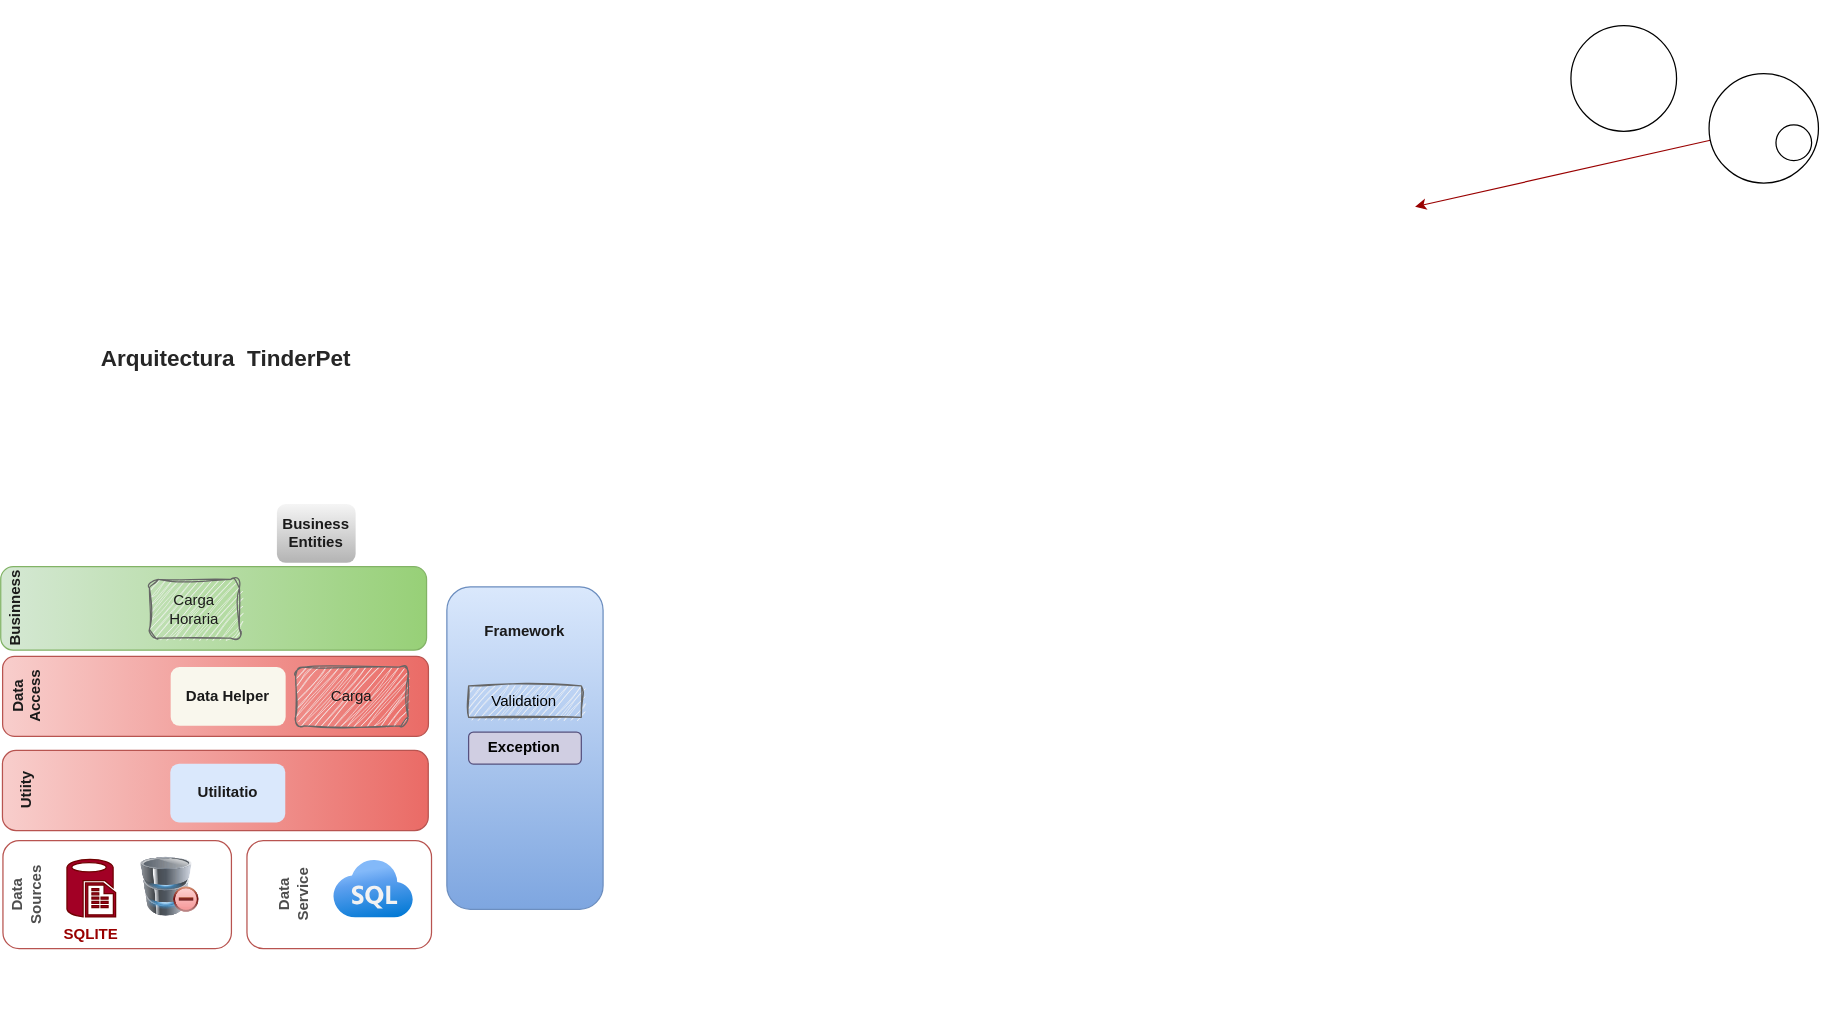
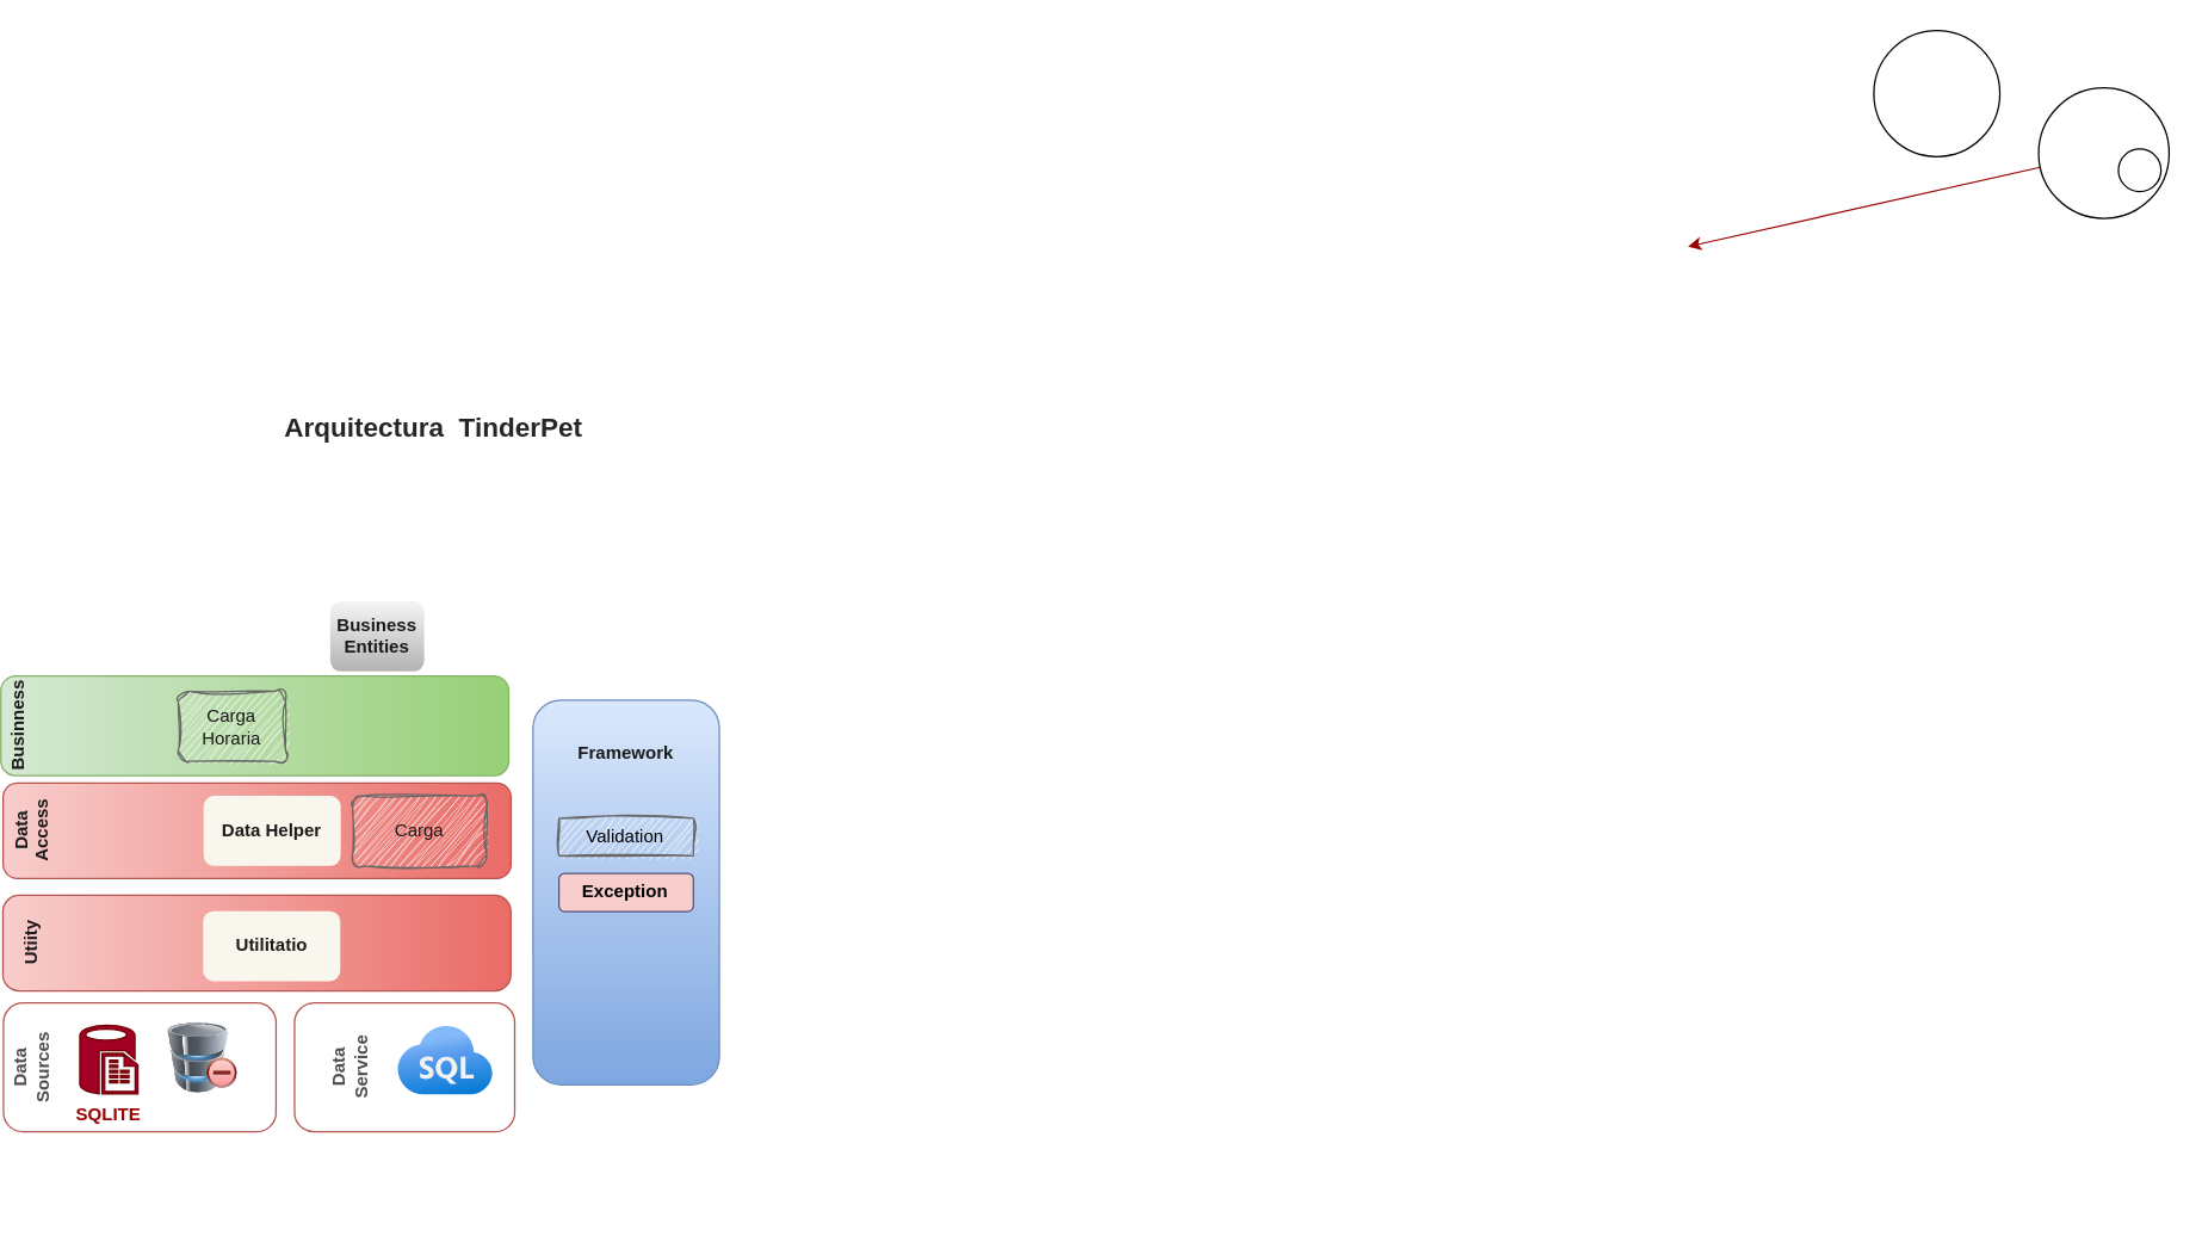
  <mxCell id="0" />
  <mxCell id="1" parent="0" />
  <mxCell id="2" value="&lt;font color=&quot;#1a1a1a&quot;&gt;&lt;b&gt;Data&lt;br&gt;Access&lt;br&gt;&lt;br&gt;&lt;br&gt;&lt;br&gt;&lt;br&gt;&lt;br&gt;&lt;br&gt;&lt;br&gt;&lt;br&gt;&lt;br&gt;&lt;br&gt;&lt;br&gt;&lt;br&gt;&lt;br&gt;&lt;br&gt;&lt;br&gt;&lt;br&gt;&lt;br&gt;&lt;br&gt;&lt;br&gt;&lt;br&gt;&lt;/b&gt;&lt;br&gt;&lt;/font&gt;" style="rounded=1;whiteSpace=wrap;html=1;fillColor=#f8cecc;strokeColor=#b85450;rotation=-90;gradientColor=#ea6b66;" parent="1" vertex="1"><mxGeometry x="109.86" y="386.34" width="64.03" height="340.74" as="geometry" /></mxCell>
- <mxCell id="3" value="&lt;font color=&quot;#262626&quot; style=&quot;font-size: 18px;&quot;&gt;&lt;b style=&quot;&quot;&gt;Arquitectura&amp;nbsp; TinderPet&lt;/b&gt;&lt;/font&gt;" style="text;html=1;strokeColor=none;fillColor=none;align=center;verticalAlign=middle;whiteSpace=wrap;rounded=0;labelBackgroundColor=none;fontColor=#333333;" parent="1" vertex="1"><mxGeometry x="28" y="272" width="245" height="30" as="geometry" /></mxCell>
+ <mxCell id="3" value="&lt;font color=&quot;#262626&quot; style=&quot;font-size: 18px;&quot;&gt;&lt;b style=&quot;&quot;&gt;Arquitectura&amp;nbsp; TinderPet&lt;/b&gt;&lt;/font&gt;" style="text;html=1;strokeColor=none;fillColor=none;align=center;verticalAlign=middle;whiteSpace=wrap;rounded=0;labelBackgroundColor=none;fontColor=#333333;" parent="1" vertex="1"><mxGeometry x="138" y="272" width="245" height="30" as="geometry" /></mxCell>
  <mxCell id="4" value="&lt;font color=&quot;#1a1a1a&quot;&gt;&lt;b&gt;Data Helper&lt;/b&gt;&lt;br&gt;&lt;/font&gt;" style="rounded=1;whiteSpace=wrap;html=1;fillColor=#f9f7ed;strokeColor=none;" parent="1" vertex="1"><mxGeometry x="106" y="533.32" width="92" height="47" as="geometry" /></mxCell>
  <mxCell id="5" value="&lt;font color=&quot;#1a1a1a&quot;&gt;Carga&lt;br&gt;&lt;/font&gt;" style="rounded=1;whiteSpace=wrap;html=1;fillColor=#f5f5f5;strokeColor=#666666;sketch=1;curveFitting=1;jiggle=2;fontColor=#333333;" parent="1" vertex="1"><mxGeometry x="206" y="533.32" width="90" height="47" as="geometry" /></mxCell>
  <mxCell id="6" value="&lt;font color=&quot;#1a1a1a&quot;&gt;&lt;b&gt;Framework&lt;/b&gt;&lt;br&gt;&lt;br&gt;&lt;br&gt;&lt;br&gt;&lt;br&gt;&lt;br&gt;&lt;br&gt;&lt;br&gt;&lt;br&gt;&lt;br&gt;&lt;br&gt;&lt;br&gt;&lt;br&gt;&lt;br&gt;&lt;/font&gt;" style="rounded=1;whiteSpace=wrap;html=1;fillColor=#dae8fc;strokeColor=#6c8ebf;gradientColor=#7ea6e0;" parent="1" vertex="1"><mxGeometry x="327" y="469.08" width="125" height="258" as="geometry" /></mxCell>
  <mxCell id="7" value="&lt;span style=&quot;&quot;&gt;&lt;font color=&quot;#000000&quot;&gt;Validation&lt;/font&gt;&lt;/span&gt;" style="whiteSpace=wrap;html=1;fillColor=#f5f5f5;strokeColor=#666666;fontColor=#333333;sketch=1;curveFitting=1;jiggle=2;rounded=0;" parent="1" vertex="1"><mxGeometry x="344.4" y="548.3" width="90.19" height="25.14" as="geometry" /></mxCell>
- <mxCell id="8" value="&lt;span style=&quot;&quot;&gt;&lt;font color=&quot;#000000&quot;&gt;&lt;b&gt;Exception&lt;/b&gt;&lt;/font&gt;&lt;/span&gt;" style="rounded=1;whiteSpace=wrap;html=1;fillColor=#d0cee2;strokeColor=#56517e;" parent="1" vertex="1"><mxGeometry x="344.4" y="585.3" width="90.19" height="25.56" as="geometry" /></mxCell>
+ <mxCell id="8" value="&lt;span style=&quot;&quot;&gt;&lt;font color=&quot;#000000&quot;&gt;&lt;b&gt;Exception&lt;/b&gt;&lt;/font&gt;&lt;/span&gt;" style="rounded=1;whiteSpace=wrap;html=1;fillColor=#f8cecc;strokeColor=#56517e;" parent="1" vertex="1"><mxGeometry x="344.4" y="585.3" width="90.19" height="25.56" as="geometry" /></mxCell>
  <mxCell id="9" value="&lt;font color=&quot;#1a1a1a&quot;&gt;&lt;b&gt;Businness&lt;br&gt;&lt;br&gt;&lt;br&gt;&lt;br&gt;&lt;br&gt;&lt;br&gt;&lt;br&gt;&lt;br&gt;&lt;br&gt;&lt;br&gt;&lt;br&gt;&lt;br&gt;&lt;br&gt;&lt;br&gt;&lt;br&gt;&lt;br&gt;&lt;br&gt;&lt;br&gt;&lt;br&gt;&lt;br&gt;&lt;br&gt;&lt;br&gt;&lt;/b&gt;&lt;br&gt;&lt;/font&gt;" style="rounded=1;whiteSpace=wrap;html=1;fillColor=#d5e8d4;strokeColor=#82b366;rotation=-90;gradientColor=#97d077;" parent="1" vertex="1"><mxGeometry x="106.99" y="316" width="66.78" height="340.74" as="geometry" /></mxCell>
  <mxCell id="10" value="&lt;font color=&quot;#1a1a1a&quot;&gt;&lt;b&gt;Business Entities&lt;/b&gt;&lt;/font&gt;" style="rounded=1;whiteSpace=wrap;html=1;fillColor=#f5f5f5;strokeColor=none;gradientColor=#b3b3b3;" parent="1" vertex="1"><mxGeometry x="191" y="402.87" width="63" height="47" as="geometry" /></mxCell>
  <mxCell id="11" value="&lt;font color=&quot;#1a1a1a&quot;&gt;Carga&lt;br&gt;Horaria&lt;br&gt;&lt;/font&gt;" style="rounded=1;whiteSpace=wrap;html=1;fillColor=#f5f5f5;strokeColor=#666666;fontColor=#333333;sketch=1;curveFitting=1;jiggle=2;" parent="1" vertex="1"><mxGeometry x="89" y="463.08" width="72" height="47" as="geometry" /></mxCell>
  <mxCell id="12" value="&lt;b style=&quot;&quot;&gt;&lt;font color=&quot;#4d4d4d&quot;&gt;Data&lt;br&gt;Sources&lt;br&gt;&lt;br&gt;&lt;br&gt;&lt;br&gt;&lt;br&gt;&lt;br&gt;&lt;br&gt;&lt;br&gt;&lt;br&gt;&lt;br&gt;&lt;/font&gt;&lt;br&gt;&lt;/b&gt;" style="rounded=1;whiteSpace=wrap;html=1;fillColor=none;strokeColor=#b85450;rotation=-90;gradientColor=#ea6b66;" parent="1" vertex="1"><mxGeometry x="20" y="624" width="86.37" height="182.83" as="geometry" /></mxCell>
  <mxCell id="13" value="&lt;b style=&quot;&quot;&gt;&lt;font color=&quot;#4d4d4d&quot;&gt;Data&lt;br&gt;Service&lt;br&gt;&lt;br&gt;&lt;br&gt;&lt;br&gt;&lt;br&gt;&lt;/font&gt;&lt;br&gt;&lt;/b&gt;" style="rounded=1;whiteSpace=wrap;html=1;fillColor=none;strokeColor=#b85450;rotation=-90;gradientColor=#ea6b66;" parent="1" vertex="1"><mxGeometry x="197.69" y="641.58" width="86.37" height="147.68" as="geometry" /></mxCell>
  <mxCell id="14" value="&lt;b&gt;&lt;font color=&quot;#990000&quot;&gt;SQLITE&lt;/font&gt;&lt;/b&gt;" style="verticalLabelPosition=bottom;html=1;verticalAlign=top;align=center;strokeColor=#6F0000;fillColor=#a20025;shape=mxgraph.azure.sql_reporting;fontColor=#ffffff;" parent="1" vertex="1"><mxGeometry x="23" y="687.18" width="38.95" height="46" as="geometry" /></mxCell>
  <mxCell id="15" value="database" style="image;html=1;image=img/lib/clip_art/computers/Database_Minus_128x128.png;strokeColor=default;fontColor=#FFFFFF;fillColor=none;" parent="1" vertex="1"><mxGeometry x="82.45" y="684.18" width="46.5" height="50" as="geometry" /></mxCell>
  <mxCell id="16" value="" style="aspect=fixed;html=1;points=[];align=center;image;fontSize=12;image=img/lib/azure2/databases/Azure_SQL.svg;strokeColor=default;fontColor=#FFFFFF;fillColor=none;" parent="1" vertex="1"><mxGeometry x="236.45" y="688.18" width="64" height="46" as="geometry" /></mxCell>
  <mxCell id="17" value="" style="ellipse;whiteSpace=wrap;html=1;aspect=fixed;fontColor=#004C99;" parent="1" vertex="1"><mxGeometry x="1226.46" y="20" width="84.54" height="84.54" as="geometry" /></mxCell>
  <mxCell id="18" style="edgeStyle=none;html=1;strokeColor=#990000;fontColor=#CC6600;" parent="1" source="19" edge="1"><mxGeometry relative="1" as="geometry"><mxPoint x="1101.739" y="164.939" as="targetPoint" /></mxGeometry></mxCell>
  <mxCell id="19" value="" style="ellipse;whiteSpace=wrap;html=1;aspect=fixed;fontColor=#004C99;" parent="1" vertex="1"><mxGeometry x="1337" y="58.46" width="87.54" height="87.54" as="geometry" /></mxCell>
  <mxCell id="20" value="" style="ellipse;whiteSpace=wrap;html=1;aspect=fixed;fontColor=#004C99;" parent="1" vertex="1"><mxGeometry x="1390.54" y="99.46" width="28.54" height="28.54" as="geometry" /></mxCell>
  <mxCell id="21" value="&lt;font color=&quot;#1a1a1a&quot;&gt;&lt;b&gt;Utiity&lt;br&gt;&lt;br&gt;&lt;br&gt;&lt;br&gt;&lt;br&gt;&lt;br&gt;&lt;br&gt;&lt;br&gt;&lt;br&gt;&lt;br&gt;&lt;br&gt;&lt;br&gt;&lt;br&gt;&lt;br&gt;&lt;br&gt;&lt;br&gt;&lt;br&gt;&lt;br&gt;&lt;br&gt;&lt;br&gt;&lt;br&gt;&lt;/b&gt;&lt;br&gt;&lt;/font&gt;" style="rounded=1;whiteSpace=wrap;html=1;fillColor=#f8cecc;strokeColor=#b85450;rotation=-90;gradientColor=#ea6b66;arcSize=17;" vertex="1" parent="1"><mxGeometry x="109.74" y="461.69" width="64.03" height="340.74" as="geometry" /></mxCell>
- <mxCell id="22" value="&lt;font color=&quot;#1a1a1a&quot;&gt;&lt;b&gt;Utilitatio&lt;/b&gt;&lt;br&gt;&lt;/font&gt;" style="rounded=1;whiteSpace=wrap;html=1;fillColor=#dae8fc;strokeColor=none;" vertex="1" parent="1"><mxGeometry x="105.69" y="610.58" width="92" height="47" as="geometry" /></mxCell>
+ <mxCell id="22" value="&lt;font color=&quot;#1a1a1a&quot;&gt;&lt;b&gt;Utilitatio&lt;/b&gt;&lt;br&gt;&lt;/font&gt;" style="rounded=1;whiteSpace=wrap;html=1;fillColor=#f9f7ed;strokeColor=none;" vertex="1" parent="1"><mxGeometry x="105.69" y="610.58" width="92" height="47" as="geometry" /></mxCell>
